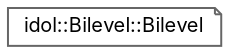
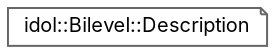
  digraph {
    rankdir=LR
    fontname=Inter
-   n1 [color=grey40 fillcolor=white fontname=Inter fontsize=10 height=0.2 label="idol::Bilevel::Bilevel" shape=note style=filled width=0.4]
+   n1 [color=grey40 fillcolor=white fontname=Inter fontsize=10 height=0.2 label="idol::Bilevel::Description" shape=note style=filled width=0.4]
  }
